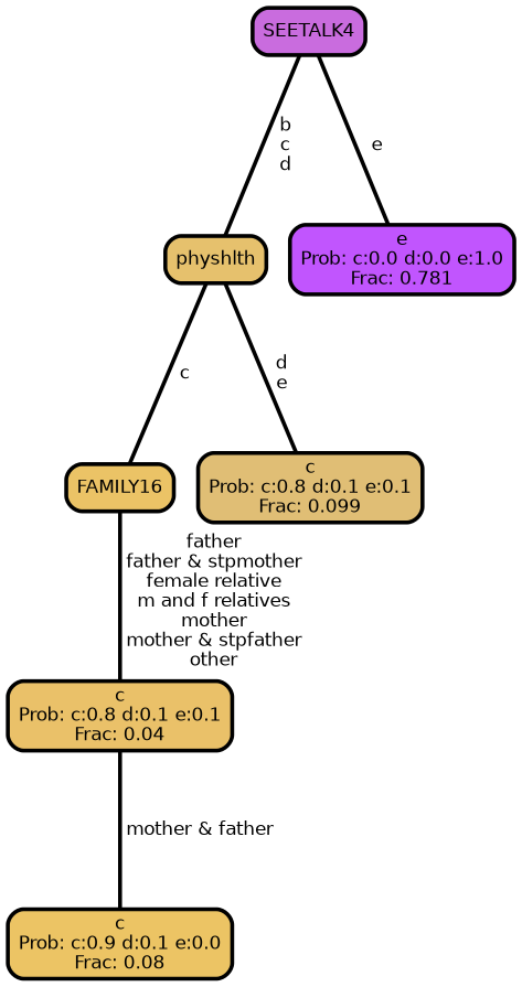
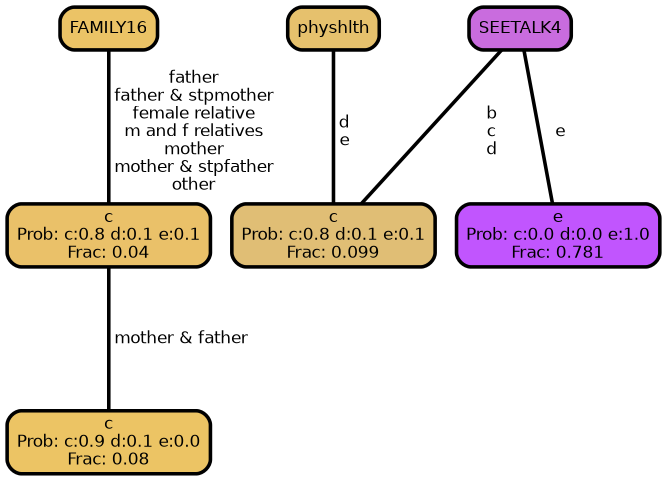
  graph {
    ranksep="0 equally"
    splines=straight
    node [color=black fontcolor=black fontname=helvetica penwidth=3 shape=box style="filled, rounded"]
    edge [color=black fontname=helvetica penwidth=3]
    n1 [fillcolor="#ecc464" label="c\nProb: c:0.9 d:0.1 e:0.0\nFrac: 0.08"]
    n2 [fillcolor="#ebc366" label=FAMILY16]
    n3 [fillcolor="#eac169" label="c\nProb: c:0.8 d:0.1 e:0.1\nFrac: 0.04"]
    n4 [fillcolor="#e6c16d" label=physhlth]
    n5 [fillcolor="#e0be75" label="c\nProb: c:0.8 d:0.1 e:0.1\nFrac: 0.099"]
    n6 [fillcolor="#c96cde" label=SEETALK4]
    n7 [fillcolor="#c155fe" label="e\nProb: c:0.0 d:0.0 e:1.0\nFrac: 0.781"]
    subgraph sub_1 {
      rank=same
    }
    n2 -- n3 [label=" father\n father & stpmother\n female relative\n m and f relatives\n mother\n mother & stpfather\n other"]
    n3 -- n1 [label=" mother & father"]
-   n4 -- n2 [label=" c"]
    n4 -- n5 [label=" d\n e"]
-   n6 -- n4 [label=" b\n c\n d"]
+   n6 -- n5 [label=" b\n c\n d"]
    n6 -- n7 [label=" e"]
  }
